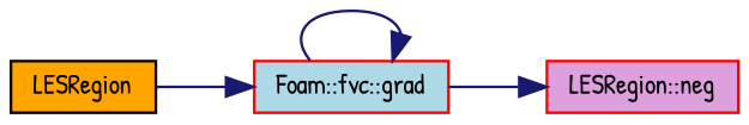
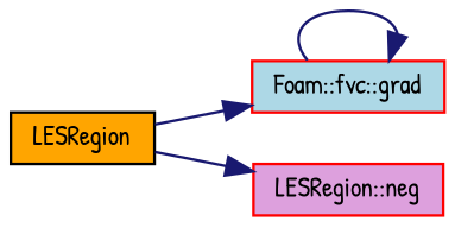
  digraph {
    fontname="Patrick Hand"
    rankdir=LR
    node [color=red fontname="Patrick Hand" fontsize=10 shape=record style=filled]
    edge [color=midnightblue fontname="Patrick Hand" fontsize=10 labelfontname=Helvetica labelfontsize=10 style=solid]
    n1 [color=black fillcolor=orange fontcolor=black height=0.2 label=LESRegion width=0.4]
    n2 [fillcolor=lightblue height=0.2 label="Foam::fvc::grad" width=0.4]
    n3 [fillcolor=plum height=0.2 label="LESRegion::neg" width=0.4]
    n1 -> n2
-   n2 -> n3
+   n1 -> n3
    n2 -> n2
  }
